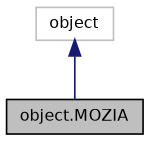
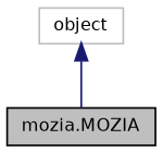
  digraph {
    node [fontname=Helvetica fontsize=10 shape=record style=filled]
-   n1 [color=black fillcolor=grey75 fontcolor=black height=0.2 label="object.MOZIA" width=0.4]
+   n1 [color=black fillcolor=grey75 fontcolor=black height=0.2 label="mozia.MOZIA" width=0.4]
    n2 [color=grey75 fillcolor=white height=0.2 label=object width=0.4]
    n2 -> n1 [color=midnightblue dir=back fontname=Helvetica fontsize=10 labelfontname=Helvetica labelfontsize=10 style=solid]
  }
